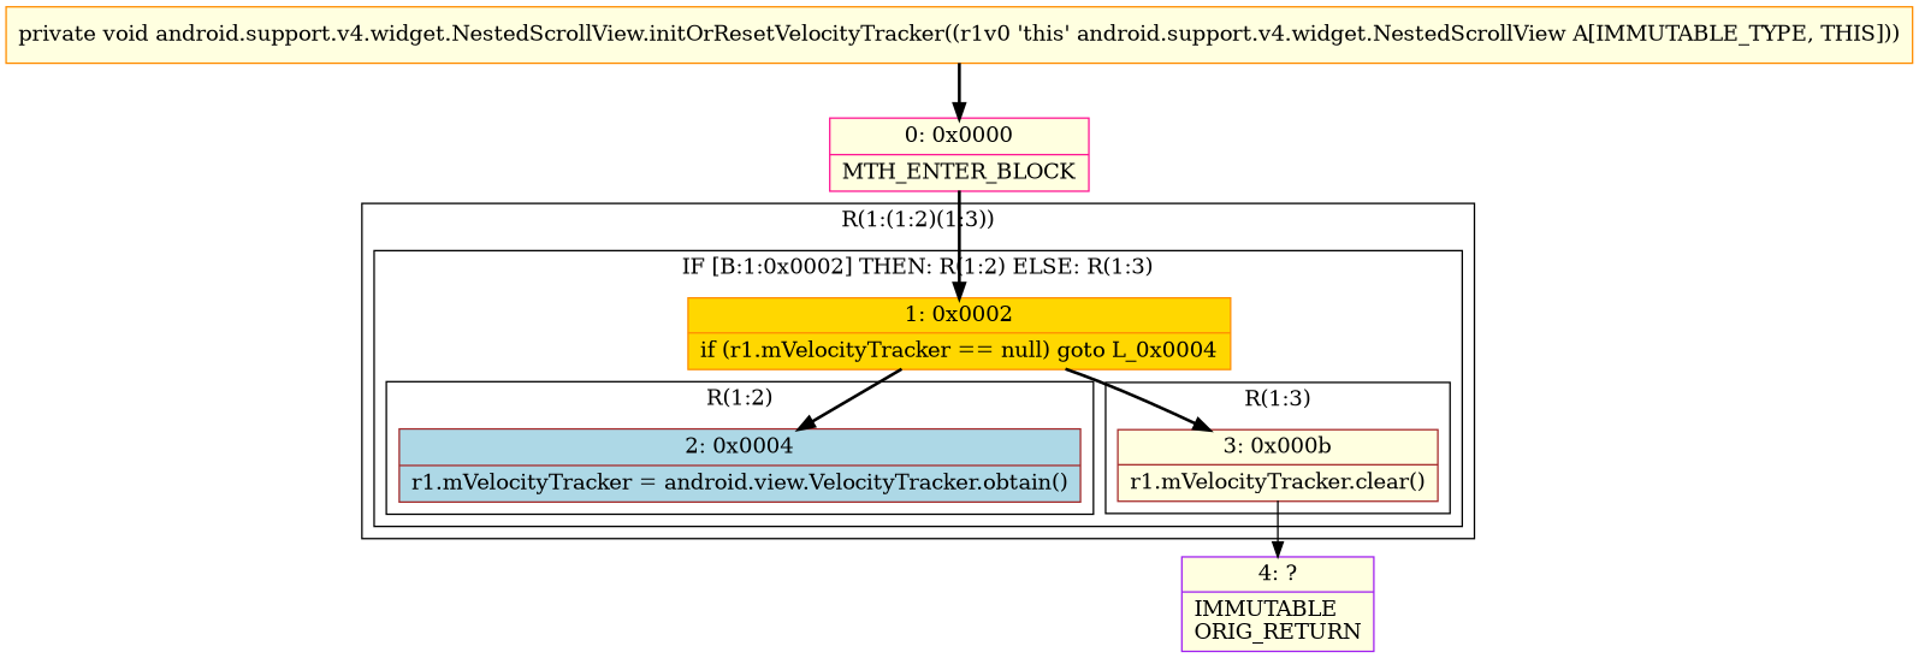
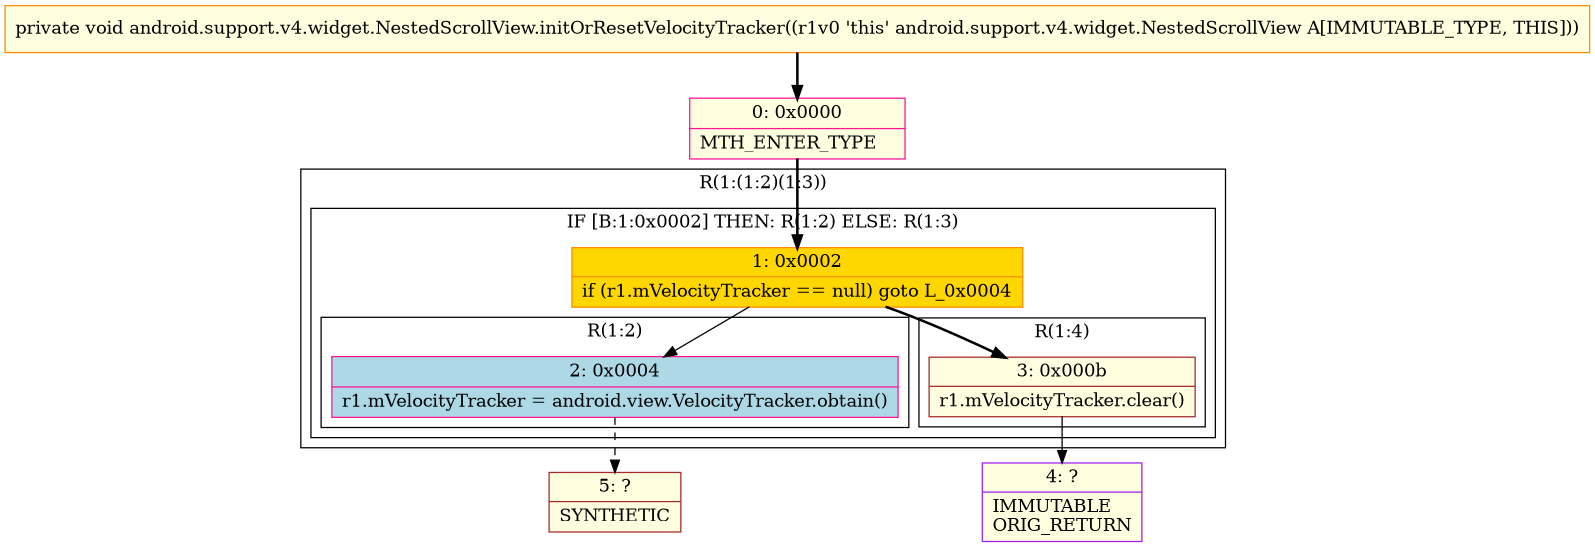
  digraph {
    node [color=deeppink fillcolor=lightyellow shape=record style=filled]
    edge [style=bold]
-   n1 [color=brown fillcolor=lightblue label="{2\:\ 0x0004|r1.mVelocityTracker = android.view.VelocityTracker.obtain()\l}"]
+   n1 [fillcolor=lightblue label="{2\:\ 0x0004|r1.mVelocityTracker = android.view.VelocityTracker.obtain()\l}"]
    n2 [color=brown label="{3\:\ 0x000b|r1.mVelocityTracker.clear()\l}"]
    n3 [color=darkorange fillcolor=gold label="{1\:\ 0x0002|if (r1.mVelocityTracker == null) goto L_0x0004\l}"]
+   n4 [color=brown label="{5\:\ ?|SYNTHETIC\l}"]
    n5 [color=purple label="{4\:\ ?|IMMUTABLE\lORIG_RETURN\l}"]
-   n6 [label="{0\:\ 0x0000|MTH_ENTER_BLOCK\l}"]
+   n6 [label="{0\:\ 0x0000|MTH_ENTER_TYPE\l}"]
    n7 [color=darkorange label="{private void android.support.v4.widget.NestedScrollView.initOrResetVelocityTracker((r1v0 'this' android.support.v4.widget.NestedScrollView A[IMMUTABLE_TYPE, THIS])) }"]
    subgraph cluster_1 {
      label="R(1:(1:2)(1:3))"
      subgraph cluster_2 {
        label="IF [B:1:0x0002] THEN: R(1:2) ELSE: R(1:3)"
        n3
        subgraph cluster_3 {
          label="R(1:2)"
          n1
        }
        subgraph cluster_4 {
-         label="R(1:3)"
+         label="R(1:4)"
          n2
        }
      }
    }
+   n1 -> n4 [style=dashed]
    n2 -> n5 [style=solid]
-   n3 -> n1
+   n3 -> n1 [style=solid]
    n3 -> n2
    n6 -> n3
    n7 -> n6
  }
